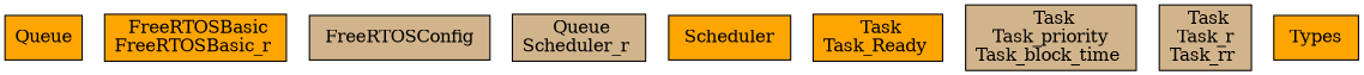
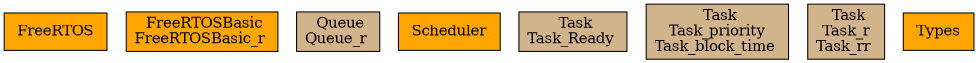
  digraph {
    node [shape=box style=filled fillcolor=orange]
-   n1 [label=Queue]
+   n1 [label=" FreeRTOS "]
    n2 [label=" FreeRTOSBasic\nFreeRTOSBasic_r "]
-   n3 [label=" FreeRTOSConfig " fillcolor=tan]
-   n4 [label=" Queue\nScheduler_r " fillcolor=tan]
+   n4 [label=" Queue\nQueue_r " fillcolor=tan]
    n5 [label=" Scheduler "]
-   n6 [label=" Task\nTask_Ready "]
+   n6 [label=" Task\nTask_Ready " fillcolor=tan]
    n7 [label=" Task\nTask_priority\nTask_block_time " fillcolor=tan]
    n8 [label=" Task\nTask_r\nTask_rr " fillcolor=tan]
    n9 [label=" Types "]
  }
